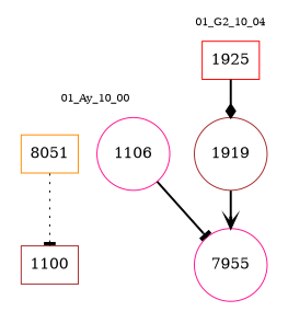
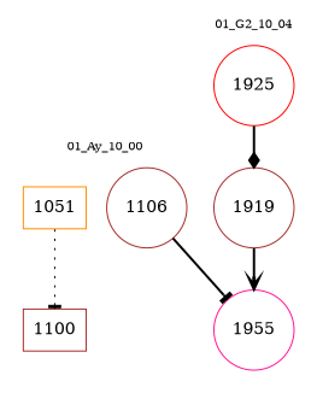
  digraph {
    node [color=deeppink shape=circle]
    edge [arrowhead=tee color=black style=bold]
-   n1 [label=1106]
-   n2 [color=darkorange label=8051 shape=box]
+   n1 [color=brown label=1106]
+   n2 [color=darkorange label=1051 shape=box]
    n3 [color=brown label=1100 shape=box]
-   n4 [color=red label=1925 shape=box]
+   n4 [color=red label=1925]
    n5 [color=brown label=1919]
-   n6 [label=7955]
+   n6 [label=1955]
    subgraph cluster_1 {
      color=white
      fontsize=10
      label="01_Ay_10_00"
      n1
      n2
      n3
    }
    subgraph cluster_2 {
      color=white
      fontsize=10
      label="01_G2_10_04"
      n4
      n5
      n6
    }
    n1 -> n6
    n2 -> n3 [style=dotted]
    n4 -> n5 [arrowhead=diamond]
    n5 -> n6 [arrowhead=vee]
  }
